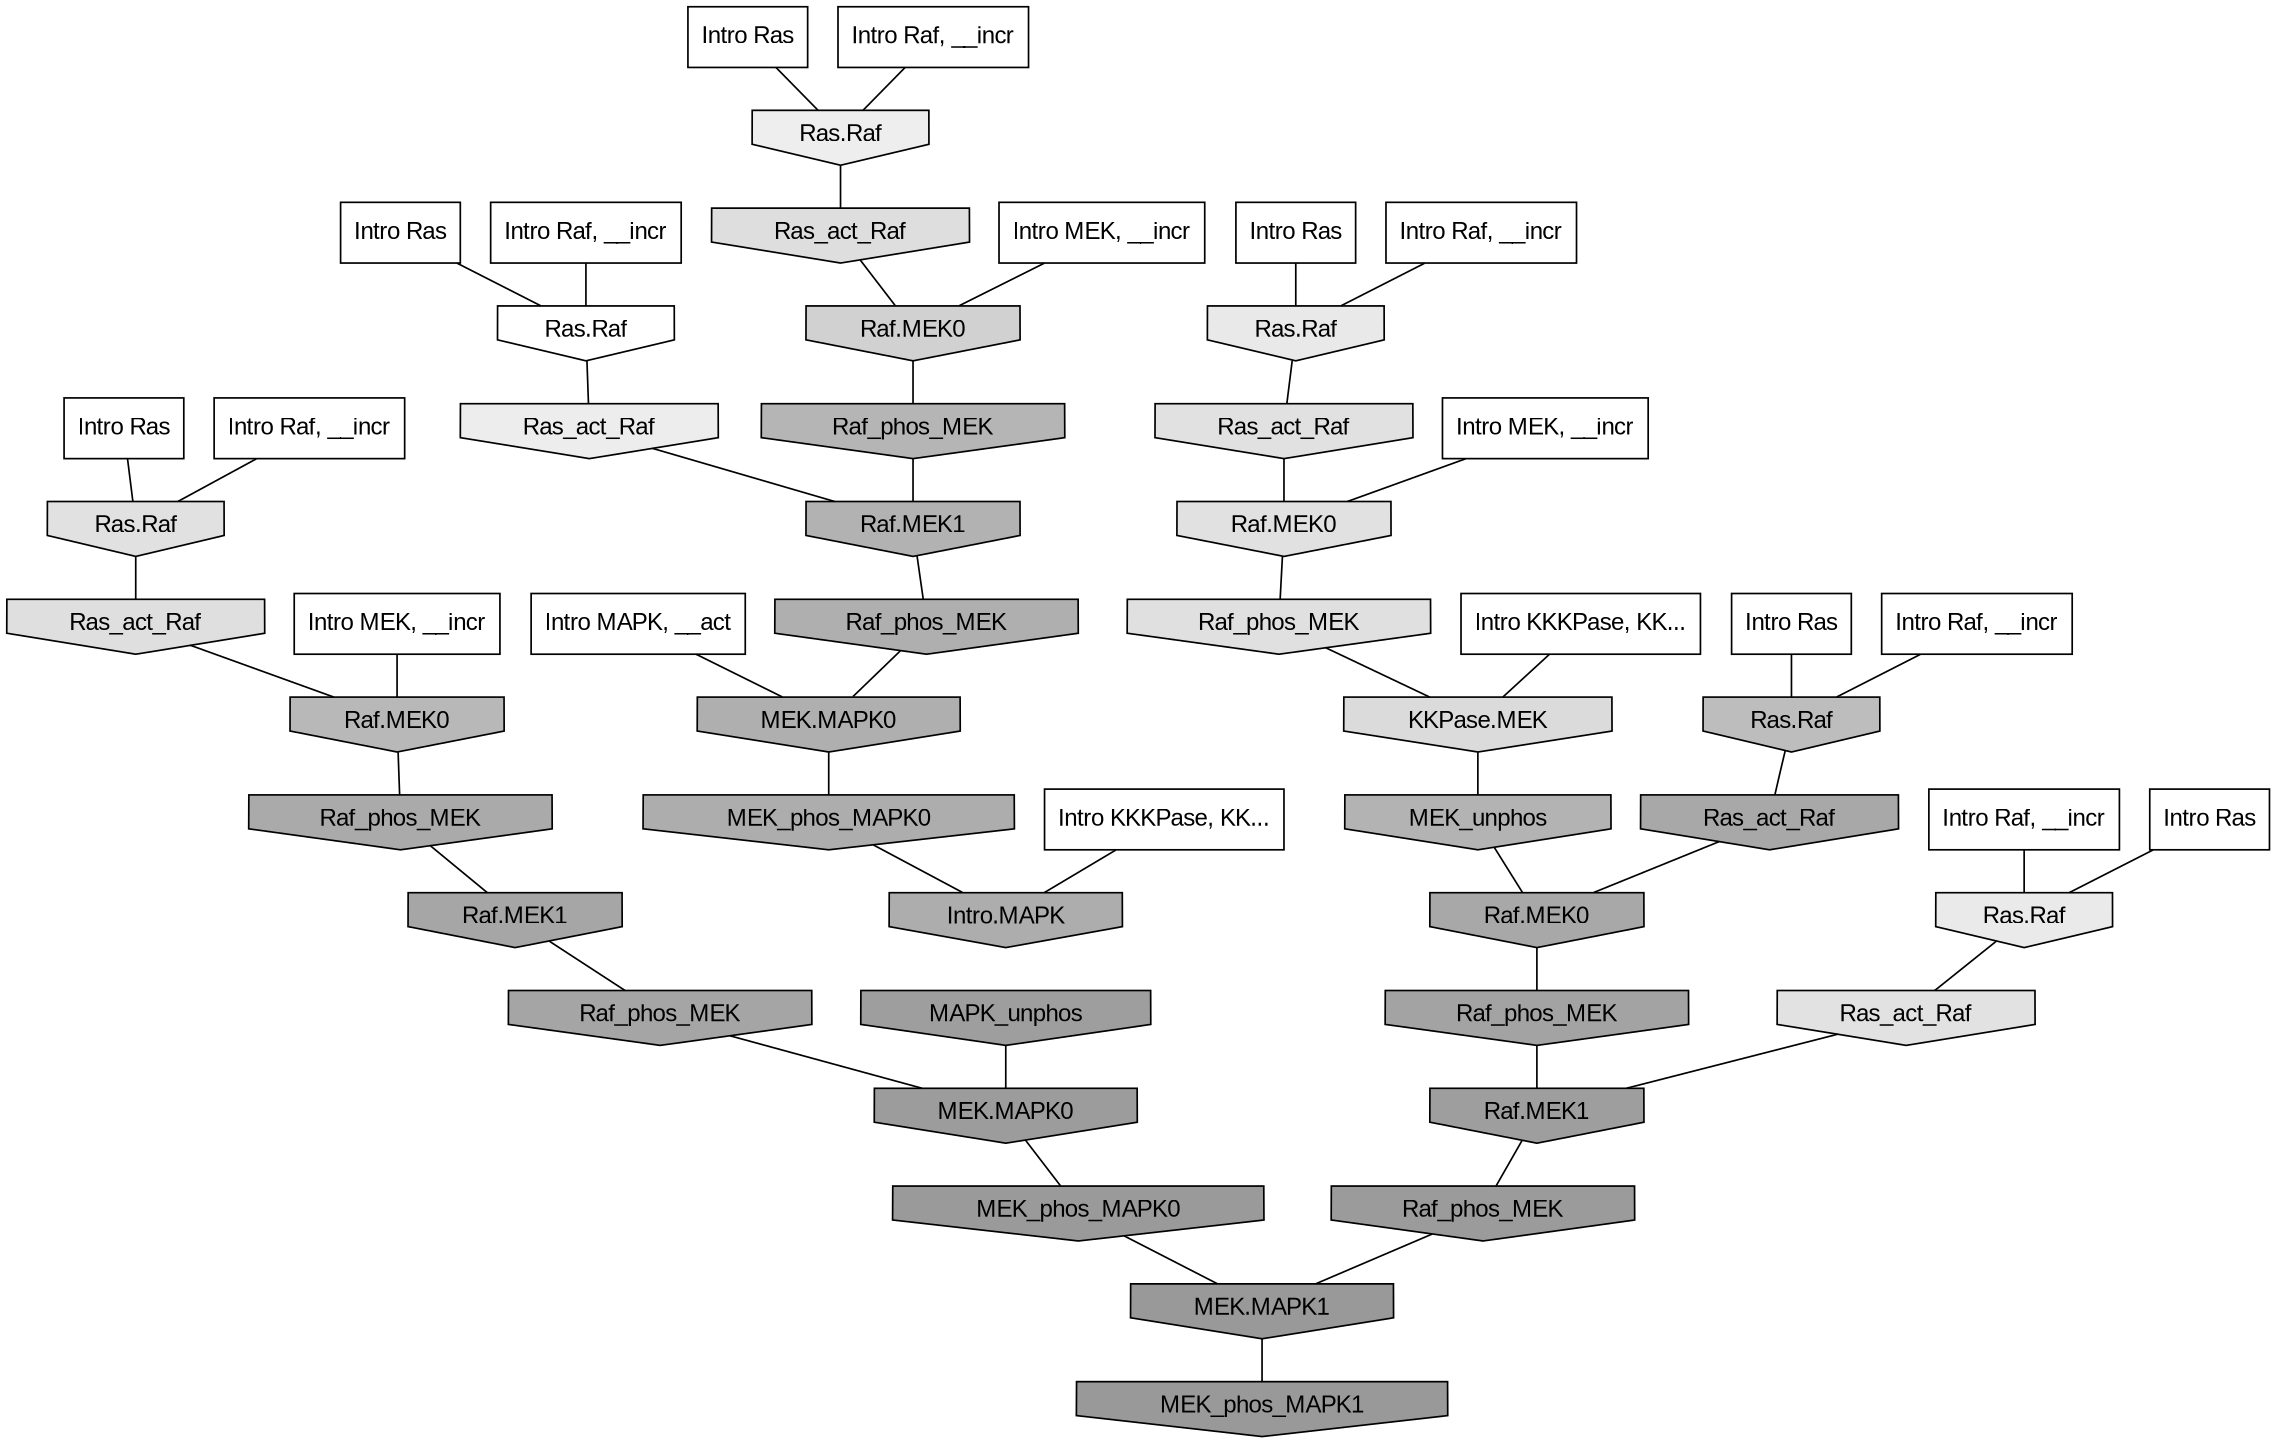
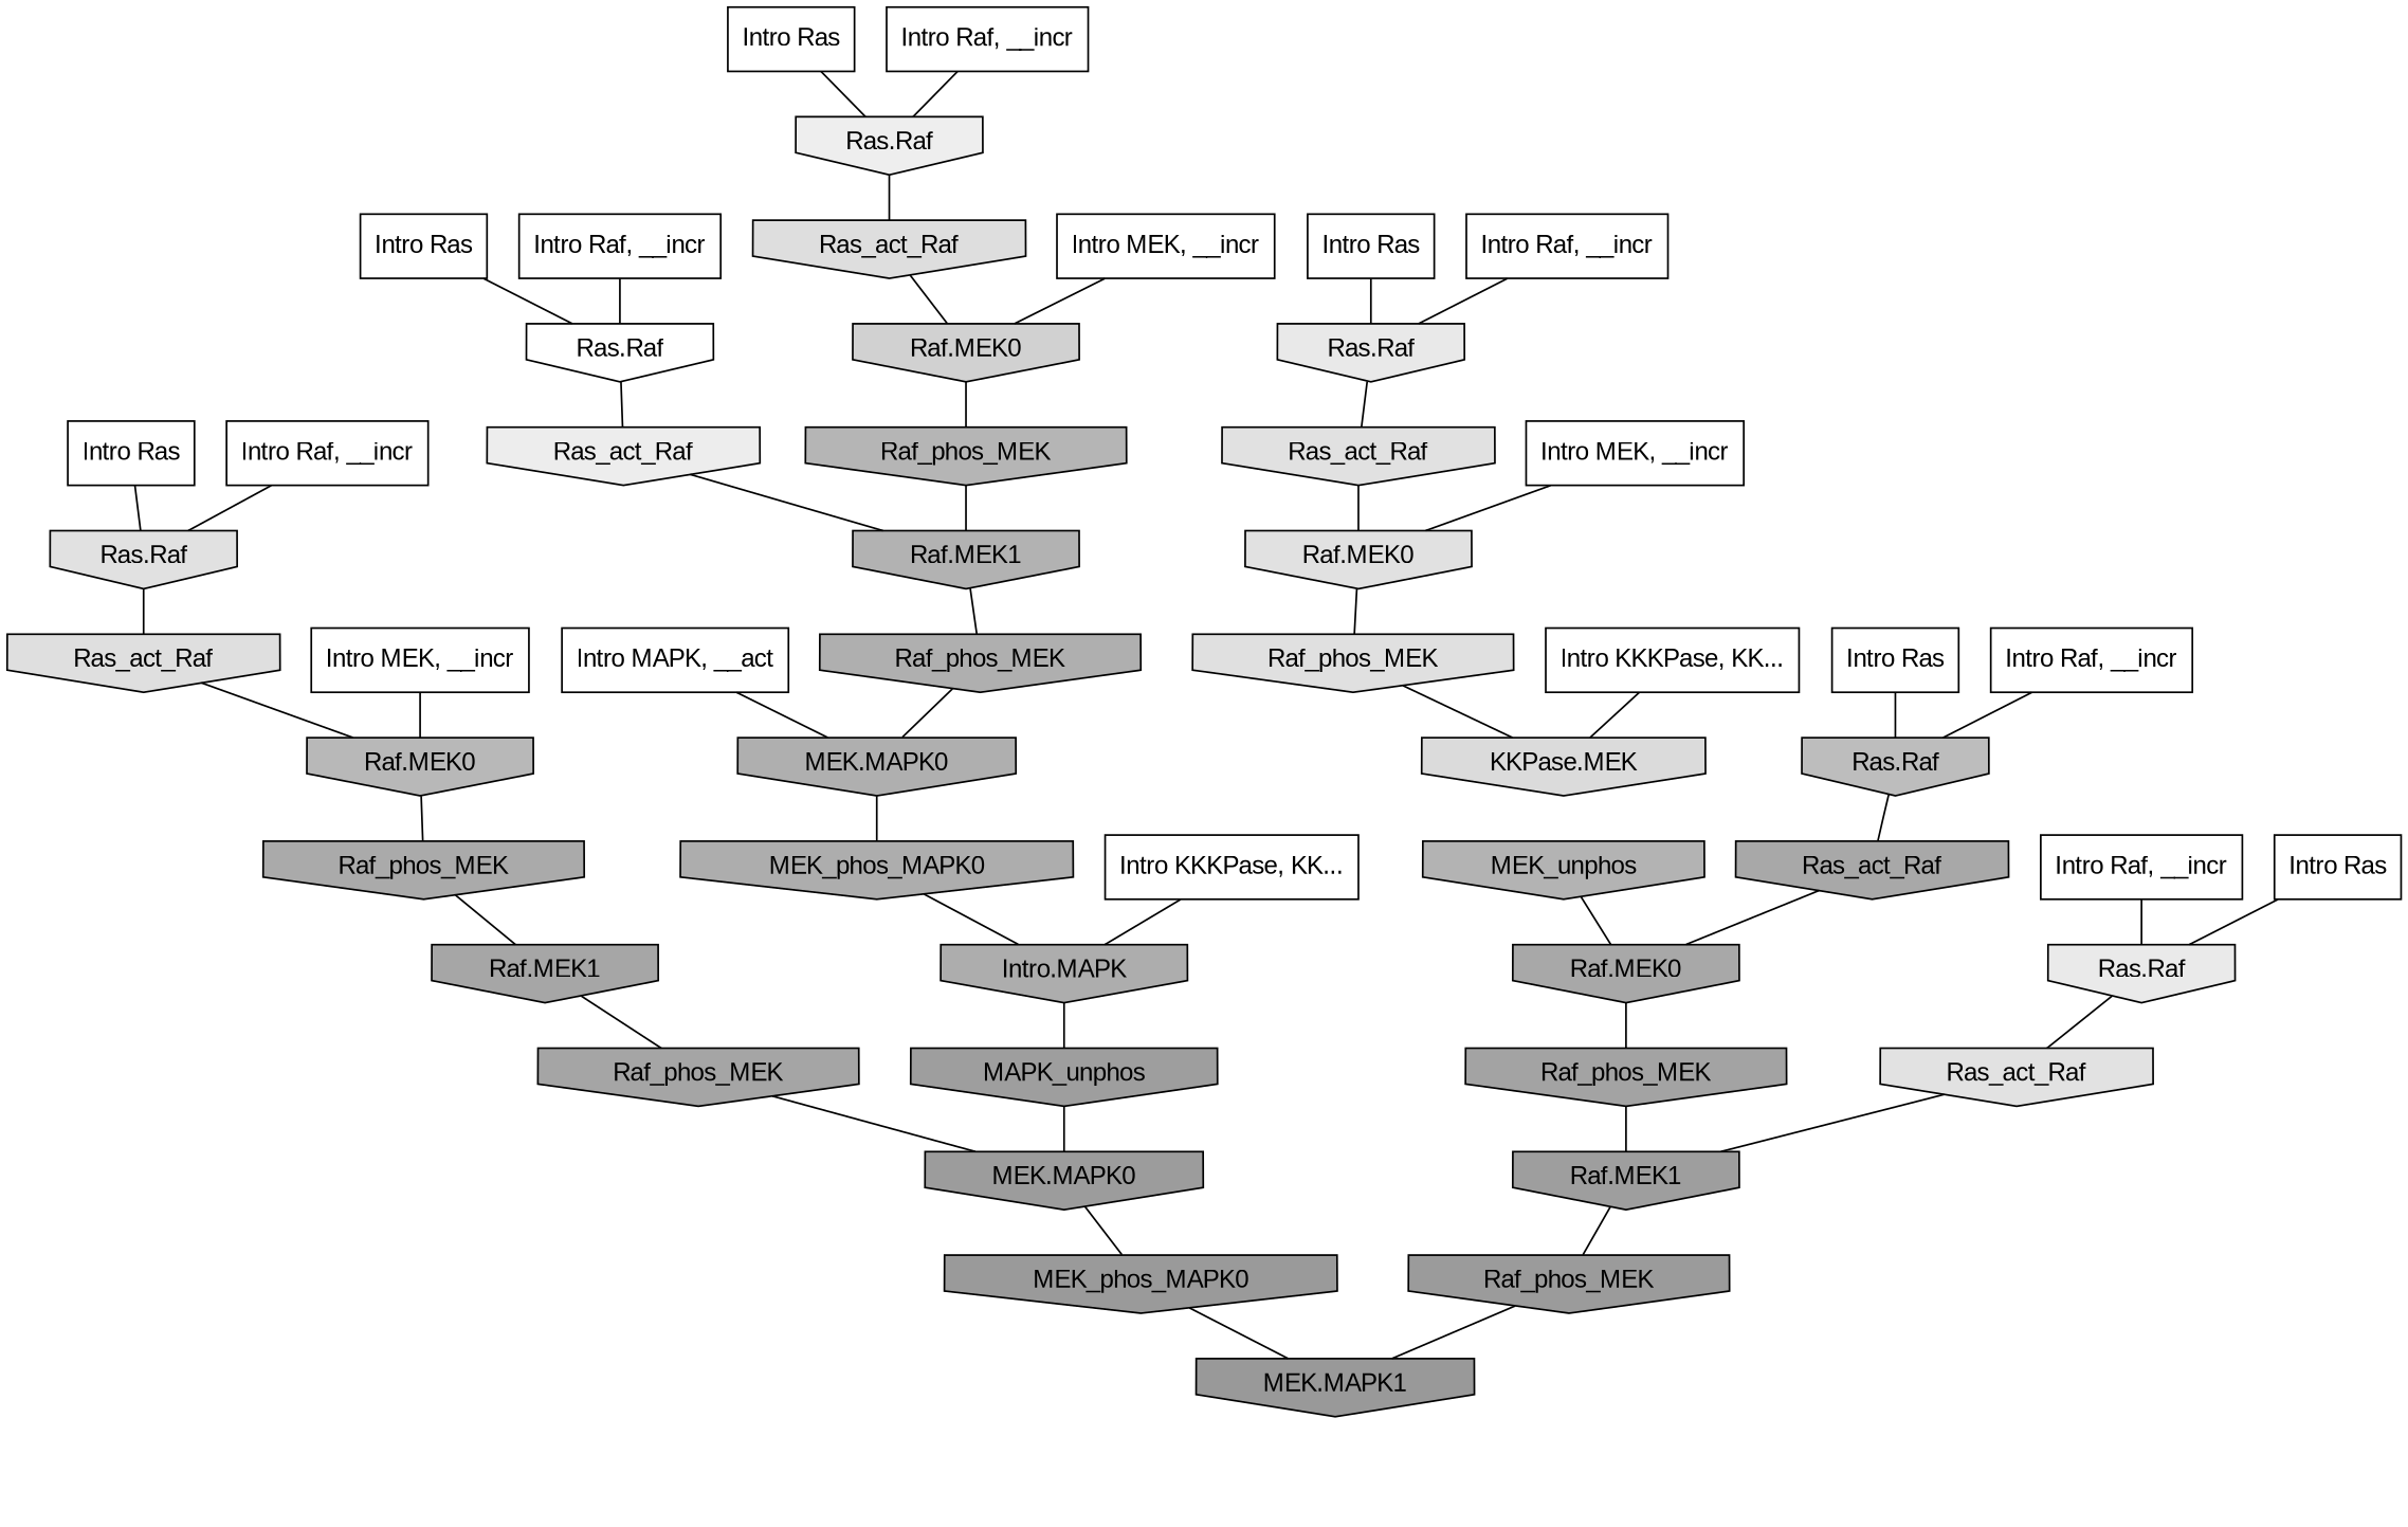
  digraph {
    fontname="Liberation Sans"
    rankdir=TB
    ranksep=0.30
    node [fillcolor="0.000 0.000 1.000" fontname="Liberation Sans" shape=invhouse style=filled]
    edge [color="0.000 0.000 0.000" dir=none fontname="Liberation Sans"]
    n1 [label="Intro Ras" shape=rectangle]
    n2 [fillcolor="0.000 0.000 0.740" label="Ras.Raf"]
    n3 [fillcolor="0.000 0.000 0.657" label=Ras_act_Raf]
    n4 [label="Intro Ras" shape=rectangle]
    n5 [fillcolor="0.000 0.000 0.911" label="Ras.Raf"]
    n6 [fillcolor="0.000 0.000 0.880" label=Ras_act_Raf]
    n7 [label="Intro Ras" shape=rectangle]
    n8 [fillcolor="0.000 0.000 0.916" label="Ras.Raf"]
    n9 [fillcolor="0.000 0.000 0.884" label=Ras_act_Raf]
    n10 [label="Intro Ras" shape=rectangle]
    n11 [fillcolor="0.000 0.000 0.930" label="Ras.Raf"]
    n12 [fillcolor="0.000 0.000 0.870" label=Ras_act_Raf]
    n13 [label="Intro Ras" shape=rectangle]
    n14 [fillcolor="0.000 0.000 0.879" label="Ras.Raf"]
    n15 [fillcolor="0.000 0.000 0.873" label=Ras_act_Raf]
    n16 [label="Intro Ras" shape=rectangle]
    n17 [fillcolor="0.000 0.000 0.999" label="Ras.Raf"]
    n18 [fillcolor="0.000 0.000 0.929" label=Ras_act_Raf]
    n19 [label="Intro Raf, __incr" shape=rectangle]
    n20 [label="Intro Raf, __incr" shape=rectangle]
    n21 [label="Intro Raf, __incr" shape=rectangle]
    n22 [label="Intro Raf, __incr" shape=rectangle]
    n23 [label="Intro Raf, __incr" shape=rectangle]
    n24 [label="Intro Raf, __incr" shape=rectangle]
    n25 [label="Intro MEK, __incr" shape=rectangle]
    n26 [fillcolor="0.000 0.000 0.817" label="Raf.MEK0"]
    n27 [fillcolor="0.000 0.000 0.709" label=Raf_phos_MEK]
    n28 [label="Intro MEK, __incr" shape=rectangle]
    n29 [fillcolor="0.000 0.000 0.880" label="Raf.MEK0"]
    n30 [fillcolor="0.000 0.000 0.876" label=Raf_phos_MEK]
    n31 [label="Intro MEK, __incr" shape=rectangle]
    n32 [fillcolor="0.000 0.000 0.719" label="Raf.MEK0"]
    n33 [fillcolor="0.000 0.000 0.666" label=Raf_phos_MEK]
    n34 [label="Intro MAPK, __act" shape=rectangle]
    n35 [fillcolor="0.000 0.000 0.684" label="MEK.MAPK0"]
    n36 [fillcolor="0.000 0.000 0.679" label=MEK_phos_MAPK0]
    n37 [label="Intro KKKPase, KK..." shape=rectangle]
    n38 [fillcolor="0.000 0.000 0.857" label="KKPase.MEK"]
    n39 [fillcolor="0.000 0.000 0.701" label=MEK_unphos]
    n40 [label="Intro KKKPase, KK..." shape=rectangle]
    n41 [fillcolor="0.000 0.000 0.677" label="Intro.MAPK"]
    n42 [fillcolor="0.000 0.000 0.620" label=MAPK_unphos]
    n43 [fillcolor="0.000 0.000 0.699" label="Raf.MEK1"]
    n44 [fillcolor="0.000 0.000 0.684" label=Raf_phos_MEK]
    n45 [fillcolor="0.000 0.000 0.620" label="Raf.MEK1"]
    n46 [fillcolor="0.000 0.000 0.607" label=Raf_phos_MEK]
    n47 [fillcolor="0.000 0.000 0.657" label="Raf.MEK0"]
    n48 [fillcolor="0.000 0.000 0.650" label="Raf.MEK1"]
    n49 [fillcolor="0.000 0.000 0.637" label=Raf_phos_MEK]
    n50 [fillcolor="0.000 0.000 0.610" label="MEK.MAPK0"]
    n51 [fillcolor="0.000 0.000 0.647" label=Raf_phos_MEK]
    n52 [fillcolor="0.000 0.000 0.602" label=MEK_phos_MAPK0]
    n53 [fillcolor="0.000 0.000 0.601" label="MEK.MAPK1"]
-   n54 [fillcolor="0.000 0.000 0.600" label=MEK_phos_MAPK1]
    n1 -> n2
    n2 -> n3
    n3 -> n47
    n4 -> n5
    n5 -> n6
    n6 -> n29
    n7 -> n8
    n8 -> n9
    n9 -> n45
    n10 -> n11
    n11 -> n12
    n12 -> n26
    n13 -> n14
    n14 -> n15
    n15 -> n32
    n16 -> n17
    n17 -> n18
    n18 -> n43
    n19 -> n14
    n20 -> n8
    n21 -> n17
    n22 -> n5
    n23 -> n11
    n24 -> n2
    n25 -> n26
    n26 -> n27
    n27 -> n43
    n28 -> n29
    n29 -> n30
    n30 -> n38
    n31 -> n32
    n32 -> n33
    n33 -> n48
    n34 -> n35
    n35 -> n36
    n36 -> n41
    n37 -> n38
-   n38 -> n39
    n39 -> n47
    n40 -> n41
+   n41 -> n42
    n42 -> n50
    n43 -> n44
    n44 -> n35
    n45 -> n46
    n46 -> n53
    n47 -> n49
    n48 -> n51
    n49 -> n45
    n50 -> n52
    n51 -> n50
    n52 -> n53
-   n53 -> n54
  }
